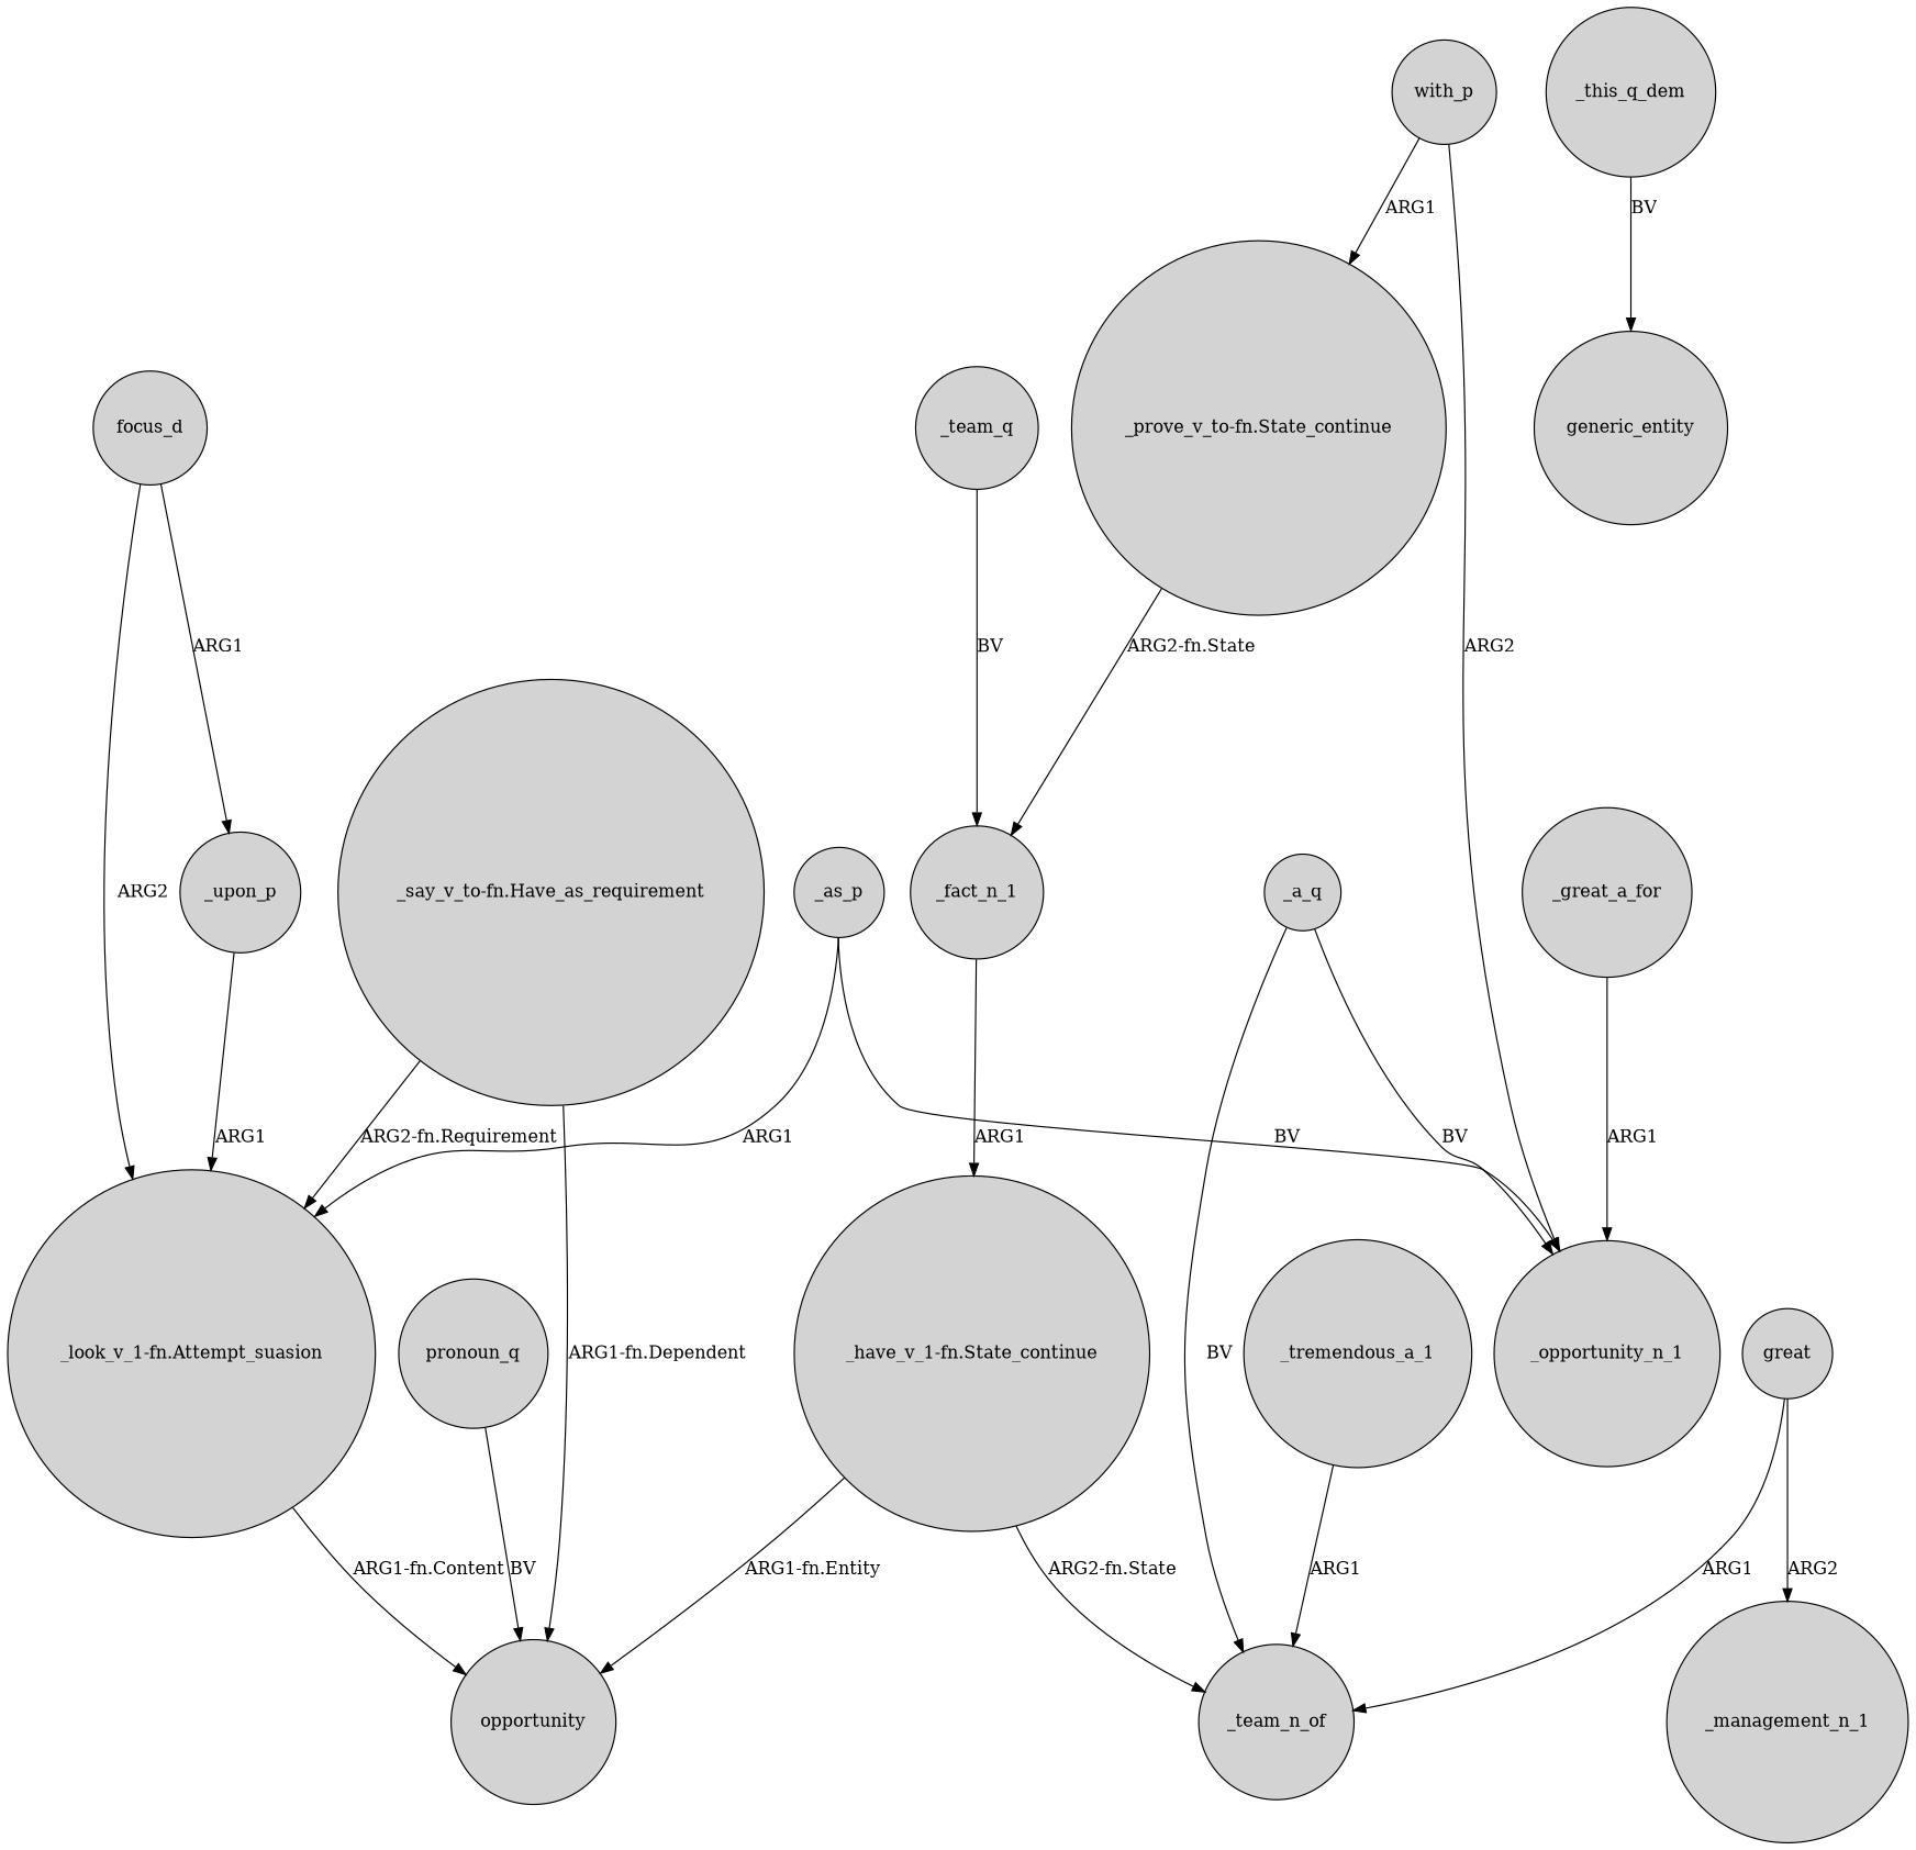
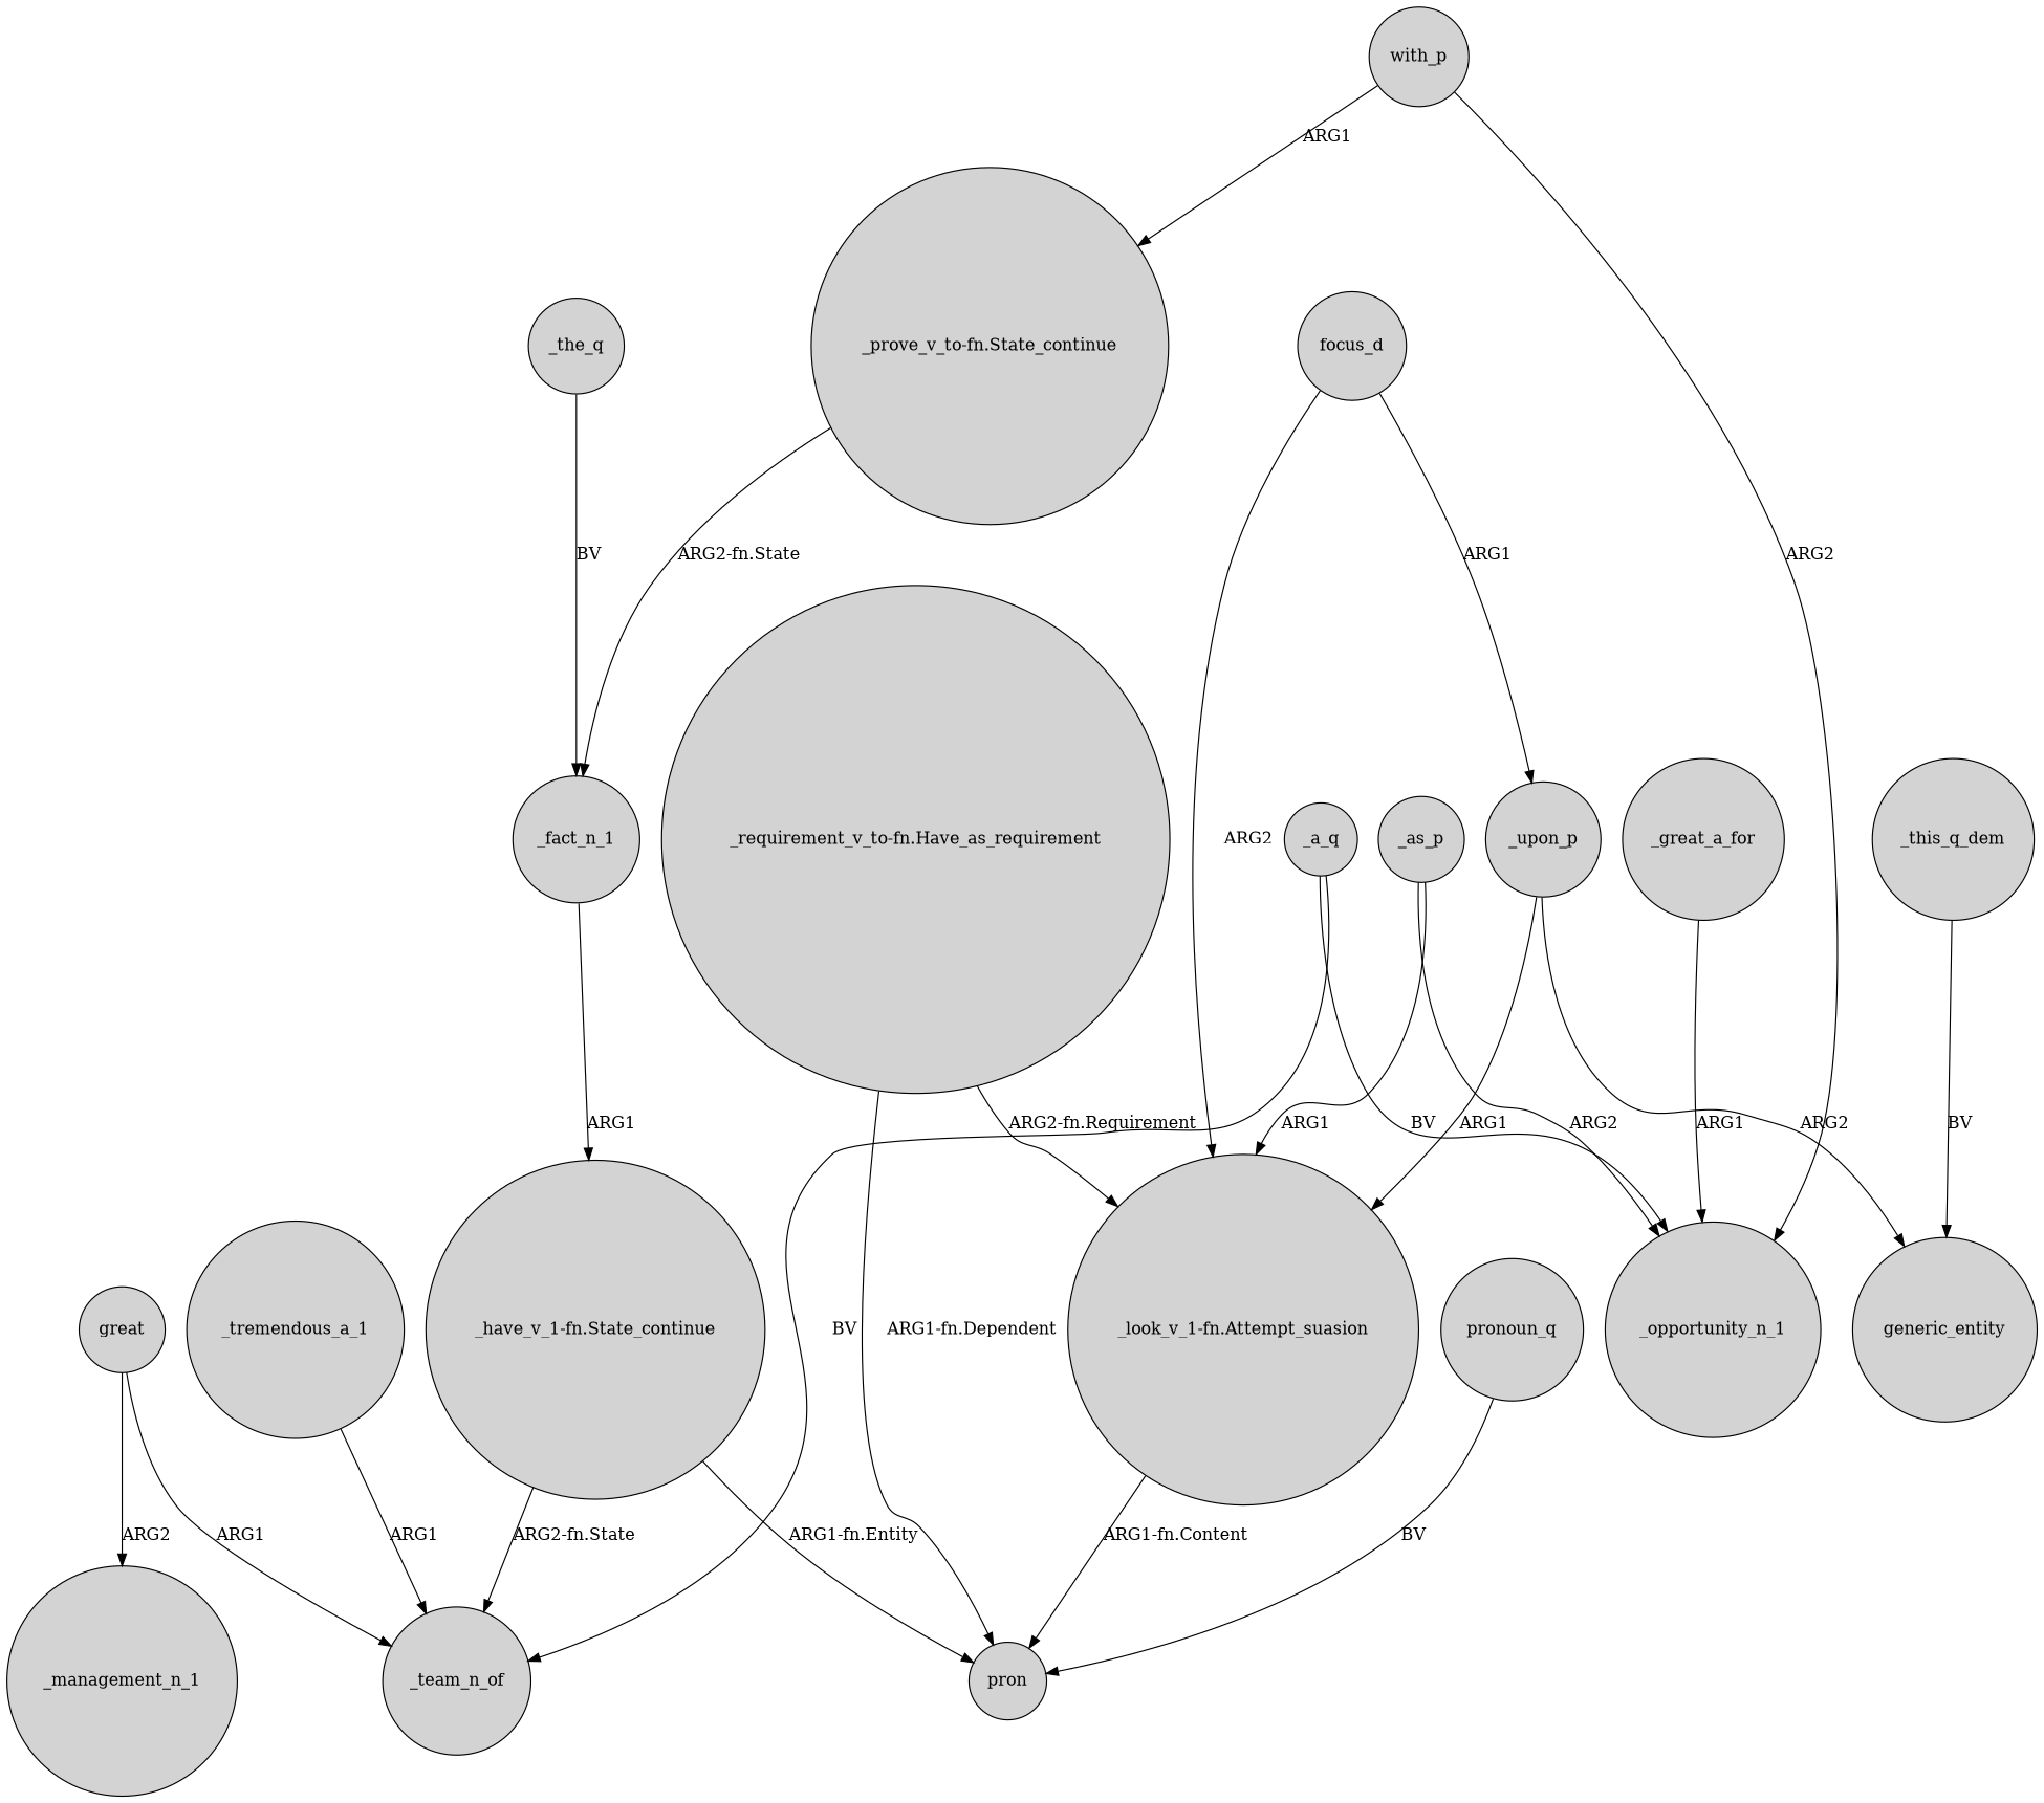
  digraph {
    node [shape=circle style=filled]
    _a_q
    _team_n_of
    _opportunity_n_1
    _as_p
    "_look_v_1-fn.Attempt_suasion"
-   pron [label=opportunity]
+   pron
    focus_d
    _upon_p
-   "_say_v_to-fn.Have_as_requirement"
+   "_say_v_to-fn.Have_as_requirement" [label="_requirement_v_to-fn.Have_as_requirement"]
    _great_a_for
    "_prove_v_to-fn.State_continue"
    _fact_n_1
    "_have_v_1-fn.State_continue"
    n14 [label=great]
    _management_n_1
    _tremendous_a_1
    pronoun_q
    generic_entity
    _this_q_dem
-   _the_q [label=_team_q]
+   _the_q
    with_p
    _a_q -> _team_n_of [label=BV]
    _a_q -> _opportunity_n_1 [label=BV]
-   _as_p -> _opportunity_n_1 [label=BV]
+   _as_p -> _opportunity_n_1 [label=ARG2]
    _as_p -> "_look_v_1-fn.Attempt_suasion" [label=ARG1]
    "_look_v_1-fn.Attempt_suasion" -> pron [label="ARG1-fn.Content"]
    focus_d -> "_look_v_1-fn.Attempt_suasion" [label=ARG2]
    focus_d -> _upon_p [label=ARG1]
    _upon_p -> "_look_v_1-fn.Attempt_suasion" [label=ARG1]
+   _upon_p -> generic_entity [label=ARG2]
    "_say_v_to-fn.Have_as_requirement" -> "_look_v_1-fn.Attempt_suasion" [label="ARG2-fn.Requirement"]
    "_say_v_to-fn.Have_as_requirement" -> pron [label="ARG1-fn.Dependent"]
    _great_a_for -> _opportunity_n_1 [label=ARG1]
    "_prove_v_to-fn.State_continue" -> _fact_n_1 [label="ARG2-fn.State"]
    _fact_n_1 -> "_have_v_1-fn.State_continue" [label=ARG1]
    "_have_v_1-fn.State_continue" -> _team_n_of [label="ARG2-fn.State"]
    "_have_v_1-fn.State_continue" -> pron [label="ARG1-fn.Entity"]
    n14 -> _team_n_of [label=ARG1]
    n14 -> _management_n_1 [label=ARG2]
    _tremendous_a_1 -> _team_n_of [label=ARG1]
    pronoun_q -> pron [label=BV]
    _this_q_dem -> generic_entity [label=BV]
    _the_q -> _fact_n_1 [label=BV]
    with_p -> _opportunity_n_1 [label=ARG2]
    with_p -> "_prove_v_to-fn.State_continue" [label=ARG1]
  }
